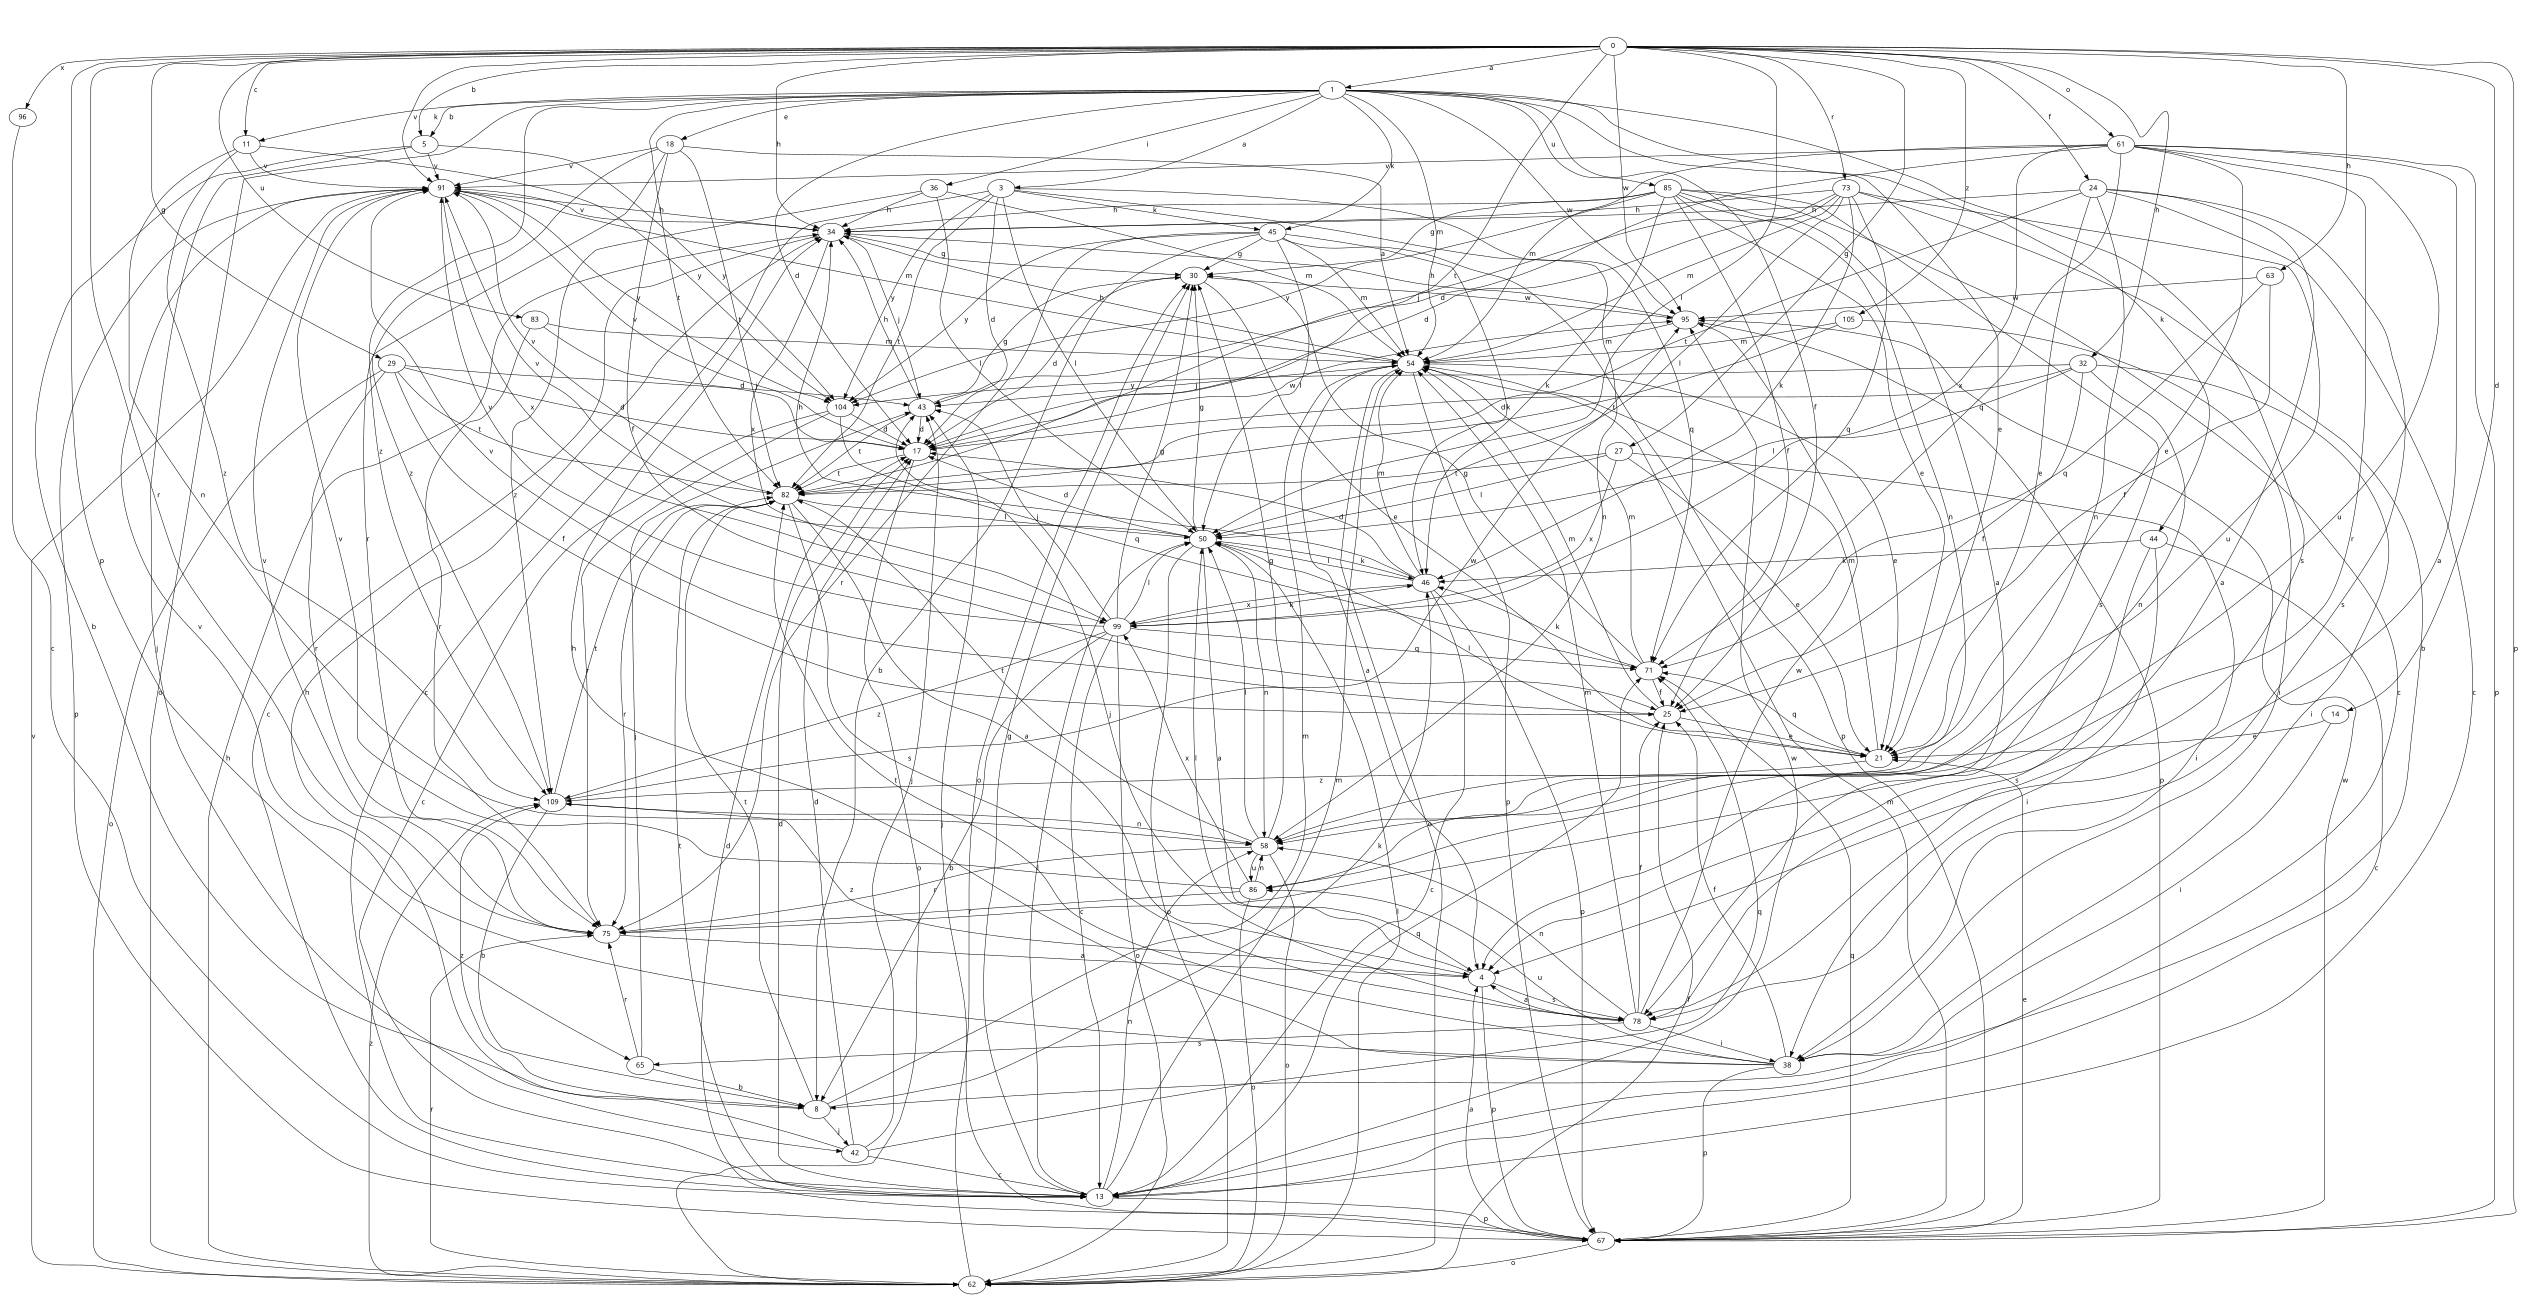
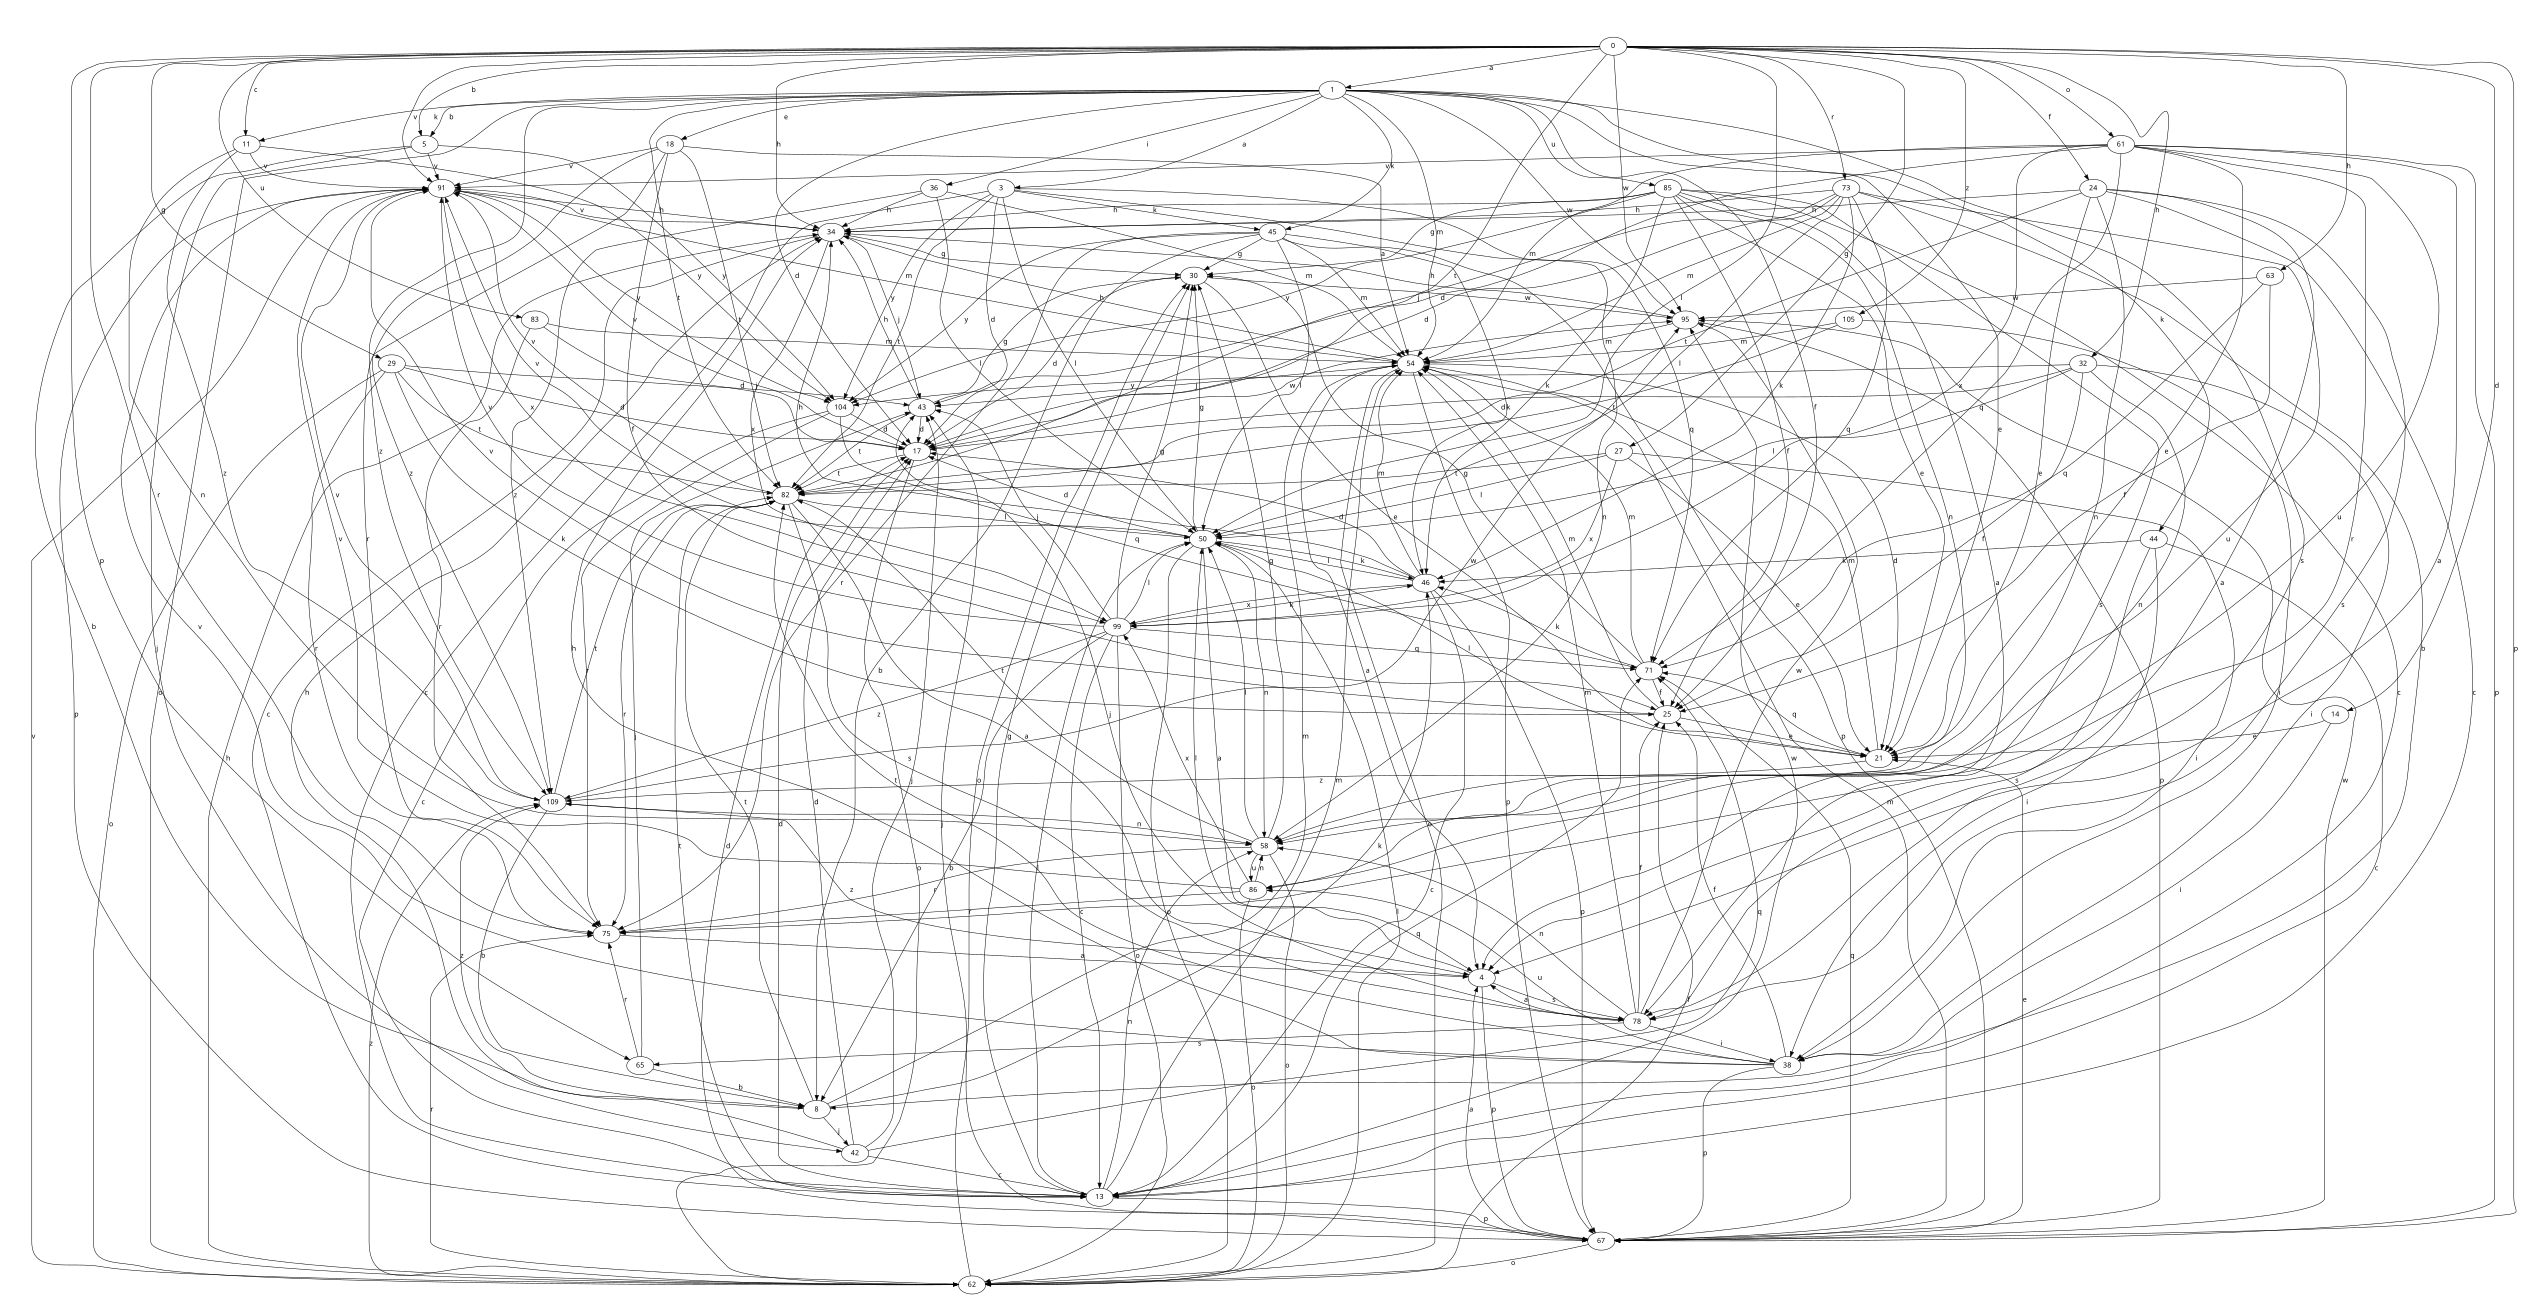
  strict digraph {
    fontname="Noto Sans"
    node [fontname="Noto Sans"]
    edge [fontname="Noto Sans"]
    0
    1
    5
    11
    14
    24
    27
    29
    32
    34
    50
    61
    63
    65
    67
    73
    75
    82
    83
    91
    95
-   96
    105
    3
    17
    18
    21
    25
    36
    44
    45
    54
    62
    78
    85
    109
    104
    8
    42
    58
    38
    13
    4
    99
    43
    30
    46
    71
    86
    0 -> 1 [label=a]
    0 -> 5 [label=b]
    0 -> 11 [label=c]
    0 -> 14 [label=d]
    0 -> 24 [label=f]
    0 -> 27 [label=g]
    0 -> 29 [label=g]
    0 -> 32 [label=h]
    0 -> 34 [label=h]
    0 -> 50 [label=l]
    0 -> 61 [label=o]
    0 -> 63 [label=h]
    0 -> 65 [label=p]
    0 -> 67 [label=p]
    0 -> 73 [label=r]
    0 -> 75 [label=r]
    0 -> 82 [label=t]
    0 -> 83 [label=u]
    0 -> 91 [label=v]
    0 -> 95 [label=w]
-   0 -> 96 [label=x]
    0 -> 105 [label=z]
    1 -> 5 [label=b]
    1 -> 11 [label=k]
    1 -> 82 [label=t]
    1 -> 95 [label=w]
    1 -> 3 [label=a]
    1 -> 17 [label=d]
    1 -> 18 [label=e]
    1 -> 21 [label=e]
    1 -> 25 [label=f]
    1 -> 36 [label=i]
    1 -> 44 [label=k]
    1 -> 45 [label=k]
    1 -> 54 [label=m]
    1 -> 62 [label=o]
    1 -> 78 [label=s]
    1 -> 85 [label=u]
    1 -> 109 [label=z]
    5 -> 91 [label=v]
    5 -> 104 [label=y]
    5 -> 8 [label=b]
    5 -> 42 [label=j]
    11 -> 91 [label=v]
    11 -> 109 [label=z]
    11 -> 104 [label=y]
    11 -> 58 [label=n]
    14 -> 21 [label=e]
    14 -> 38 [label=i]
    24 -> 34 [label=h]
    24 -> 82 [label=t]
    24 -> 21 [label=e]
    24 -> 78 [label=s]
    24 -> 58 [label=n]
    24 -> 13 [label=c]
    24 -> 4 [label=a]
    27 -> 50 [label=l]
    27 -> 82 [label=t]
    27 -> 21 [label=e]
    27 -> 38 [label=i]
    27 -> 99 [label=x]
    29 -> 75 [label=r]
    29 -> 82 [label=t]
    29 -> 17 [label=d]
-   29 -> 25 [label=f]
+   29 -> 25 [label=k]
    29 -> 62 [label=o]
    29 -> 43 [label=j]
    32 -> 50 [label=l]
    32 -> 17 [label=d]
    32 -> 25 [label=f]
    32 -> 104 [label=y]
    32 -> 58 [label=n]
    32 -> 38 [label=i]
    34 -> 91 [label=v]
    34 -> 13 [label=c]
    34 -> 99 [label=x]
    34 -> 43 [label=j]
    34 -> 30 [label=g]
    50 -> 91 [label=v]
    50 -> 17 [label=d]
    50 -> 62 [label=o]
    50 -> 58 [label=n]
    50 -> 4 [label=a]
    50 -> 30 [label=g]
    50 -> 46 [label=k]
    61 -> 67 [label=p]
    61 -> 75 [label=r]
    61 -> 91 [label=v]
    61 -> 17 [label=d]
    61 -> 21 [label=e]
    61 -> 54 [label=m]
    61 -> 4 [label=a]
    61 -> 99 [label=x]
    61 -> 71 [label=q]
    61 -> 86 [label=u]
    63 -> 95 [label=w]
    63 -> 25 [label=f]
    63 -> 71 [label=q]
    65 -> 75 [label=r]
    65 -> 8 [label=b]
    65 -> 43 [label=j]
    67 -> 95 [label=w]
    67 -> 17 [label=d]
    67 -> 21 [label=e]
    67 -> 54 [label=m]
    67 -> 62 [label=o]
    67 -> 4 [label=a]
    67 -> 43 [label=j]
    67 -> 71 [label=q]
    73 -> 34 [label=h]
    73 -> 50 [label=l]
    73 -> 17 [label=d]
    73 -> 54 [label=m]
    73 -> 8 [label=b]
    73 -> 43 [label=j]
    73 -> 46 [label=k]
    73 -> 71 [label=q]
    73 -> 86 [label=u]
    75 -> 4 [label=a]
    82 -> 50 [label=l]
    82 -> 75 [label=r]
    82 -> 91 [label=v]
    82 -> 78 [label=s]
    82 -> 4 [label=a]
    83 -> 75 [label=r]
    83 -> 17 [label=d]
    83 -> 54 [label=m]
    91 -> 34 [label=h]
    91 -> 67 [label=p]
    91 -> 54 [label=m]
    91 -> 104 [label=y]
    91 -> 99 [label=x]
    95 -> 34 [label=h]
    95 -> 67 [label=p]
    95 -> 54 [label=m]
-   96 -> 13 [label=c]
    105 -> 82 [label=t]
    105 -> 54 [label=m]
    105 -> 38 [label=i]
    3 -> 50 [label=l]
    3 -> 82 [label=t]
    3 -> 17 [label=d]
    3 -> 45 [label=k]
    3 -> 104 [label=y]
    3 -> 58 [label=n]
    3 -> 13 [label=c]
    3 -> 71 [label=q]
    17 -> 82 [label=t]
    17 -> 91 [label=v]
    17 -> 95 [label=w]
    17 -> 62 [label=o]
    18 -> 75 [label=r]
    18 -> 82 [label=t]
    18 -> 91 [label=v]
    18 -> 25 [label=f]
    18 -> 54 [label=a]
    18 -> 109 [label=z]
    21 -> 50 [label=l]
    21 -> 54 [label=m]
    21 -> 109 [label=z]
    21 -> 71 [label=q]
    25 -> 91 [label=v]
    25 -> 21 [label=e]
    25 -> 54 [label=m]
    36 -> 34 [label=h]
    36 -> 50 [label=l]
    36 -> 54 [label=m]
    36 -> 109 [label=z]
    44 -> 78 [label=s]
    44 -> 38 [label=i]
    44 -> 13 [label=c]
    44 -> 46 [label=k]
    45 -> 50 [label=l]
    45 -> 67 [label=p]
    45 -> 75 [label=r]
    45 -> 54 [label=m]
    45 -> 104 [label=y]
    45 -> 8 [label=b]
    45 -> 30 [label=g]
    45 -> 46 [label=k]
    54 -> 34 [label=h]
    54 -> 67 [label=p]
-   54 -> 21 [label=e]
+   54 -> 21 [label=d]
    54 -> 62 [label=o]
    54 -> 4 [label=a]
    54 -> 43 [label=j]
    62 -> 34 [label=h]
    62 -> 50 [label=l]
    62 -> 75 [label=r]
    62 -> 91 [label=v]
    62 -> 25 [label=f]
    62 -> 109 [label=z]
    62 -> 30 [label=o]
    78 -> 65 [label=s]
    78 -> 95 [label=w]
    78 -> 25 [label=f]
    78 -> 54 [label=m]
    78 -> 58 [label=n]
    78 -> 38 [label=i]
    78 -> 4 [label=a]
    78 -> 43 [label=j]
    85 -> 34 [label=h]
    85 -> 21 [label=e]
    85 -> 25 [label=f]
    85 -> 78 [label=s]
    85 -> 104 [label=y]
    85 -> 58 [label=n]
    85 -> 13 [label=c]
    85 -> 4 [label=a]
    85 -> 30 [label=g]
    85 -> 46 [label=k]
    109 -> 82 [label=t]
-   75 -> 91 [label=v]
+   109 -> 91 [label=v]
    109 -> 95 [label=w]
    109 -> 8 [label=b]
    109 -> 58 [label=n]
    104 -> 75 [label=r]
    104 -> 17 [label=d]
    104 -> 13 [label=c]
    104 -> 71 [label=q]
    8 -> 82 [label=t]
    8 -> 54 [label=m]
    8 -> 109 [label=z]
    8 -> 42 [label=j]
    8 -> 46 [label=k]
    42 -> 34 [label=h]
    42 -> 17 [label=d]
    42 -> 13 [label=c]
    42 -> 43 [label=j]
    42 -> 71 [label=q]
    58 -> 50 [label=l]
    58 -> 75 [label=r]
    58 -> 82 [label=t]
    58 -> 62 [label=o]
    58 -> 30 [label=g]
    58 -> 86 [label=u]
    38 -> 34 [label=h]
    38 -> 67 [label=p]
    38 -> 82 [label=t]
    38 -> 91 [label=v]
    38 -> 25 [label=f]
    38 -> 86 [label=u]
    13 -> 50 [label=l]
    13 -> 67 [label=p]
    13 -> 82 [label=t]
    13 -> 95 [label=w]
    13 -> 17 [label=d]
    13 -> 54 [label=m]
    13 -> 58 [label=n]
    13 -> 30 [label=g]
    13 -> 71 [label=q]
    4 -> 50 [label=l]
    4 -> 67 [label=p]
    4 -> 78 [label=s]
    4 -> 109 [label=z]
    99 -> 50 [label=l]
    99 -> 91 [label=v]
    99 -> 62 [label=o]
    99 -> 109 [label=z]
    99 -> 8 [label=b]
    99 -> 13 [label=c]
    99 -> 43 [label=j]
    99 -> 30 [label=g]
    99 -> 46 [label=k]
    99 -> 71 [label=q]
    43 -> 34 [label=h]
    43 -> 82 [label=t]
    43 -> 17 [label=d]
    43 -> 30 [label=g]
    30 -> 95 [label=w]
    30 -> 17 [label=d]
    30 -> 21 [label=e]
    46 -> 34 [label=h]
    46 -> 50 [label=l]
    46 -> 67 [label=p]
    46 -> 17 [label=d]
    46 -> 54 [label=m]
    46 -> 13 [label=c]
    46 -> 99 [label=x]
    71 -> 25 [label=f]
    71 -> 54 [label=m]
    71 -> 30 [label=g]
    71 -> 46 [label=k]
    86 -> 75 [label=r]
    86 -> 91 [label=v]
    86 -> 62 [label=o]
    86 -> 58 [label=n]
    86 -> 99 [label=x]
  }
